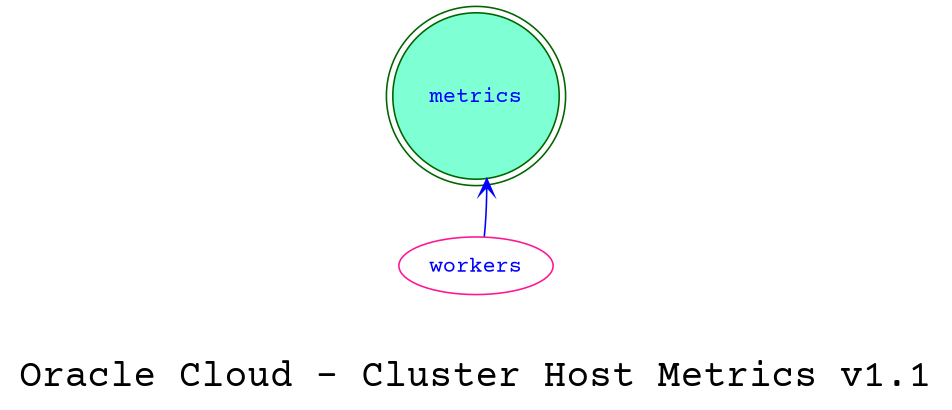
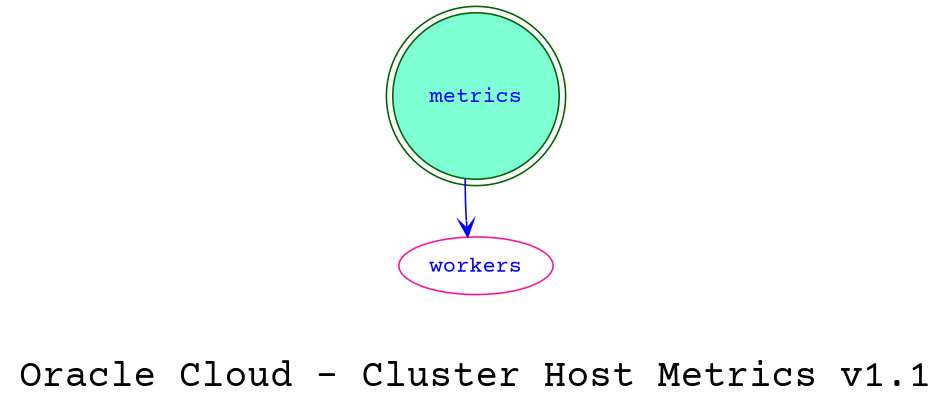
  digraph {
    fontsize=24
    label="Oracle Cloud - Cluster Host Metrics v1.1"
    splines=true
    fontname="Courier Prime"
    node [fontcolor=blue style=filled fontname="Courier Prime"]
    metrics [color=darkgreen shape=doublecircle fillcolor=aquamarine]
    workers [color=deeppink shape=ellipse fillcolor=white]
-   workers -> metrics [arrowhead=vee arrowtail=none color=blue fontcolor=blue fontname="Courier Prime"]
+   metrics -> workers [arrowhead=vee arrowtail=none color=blue fontcolor=blue fontname="Courier Prime"]
  }
